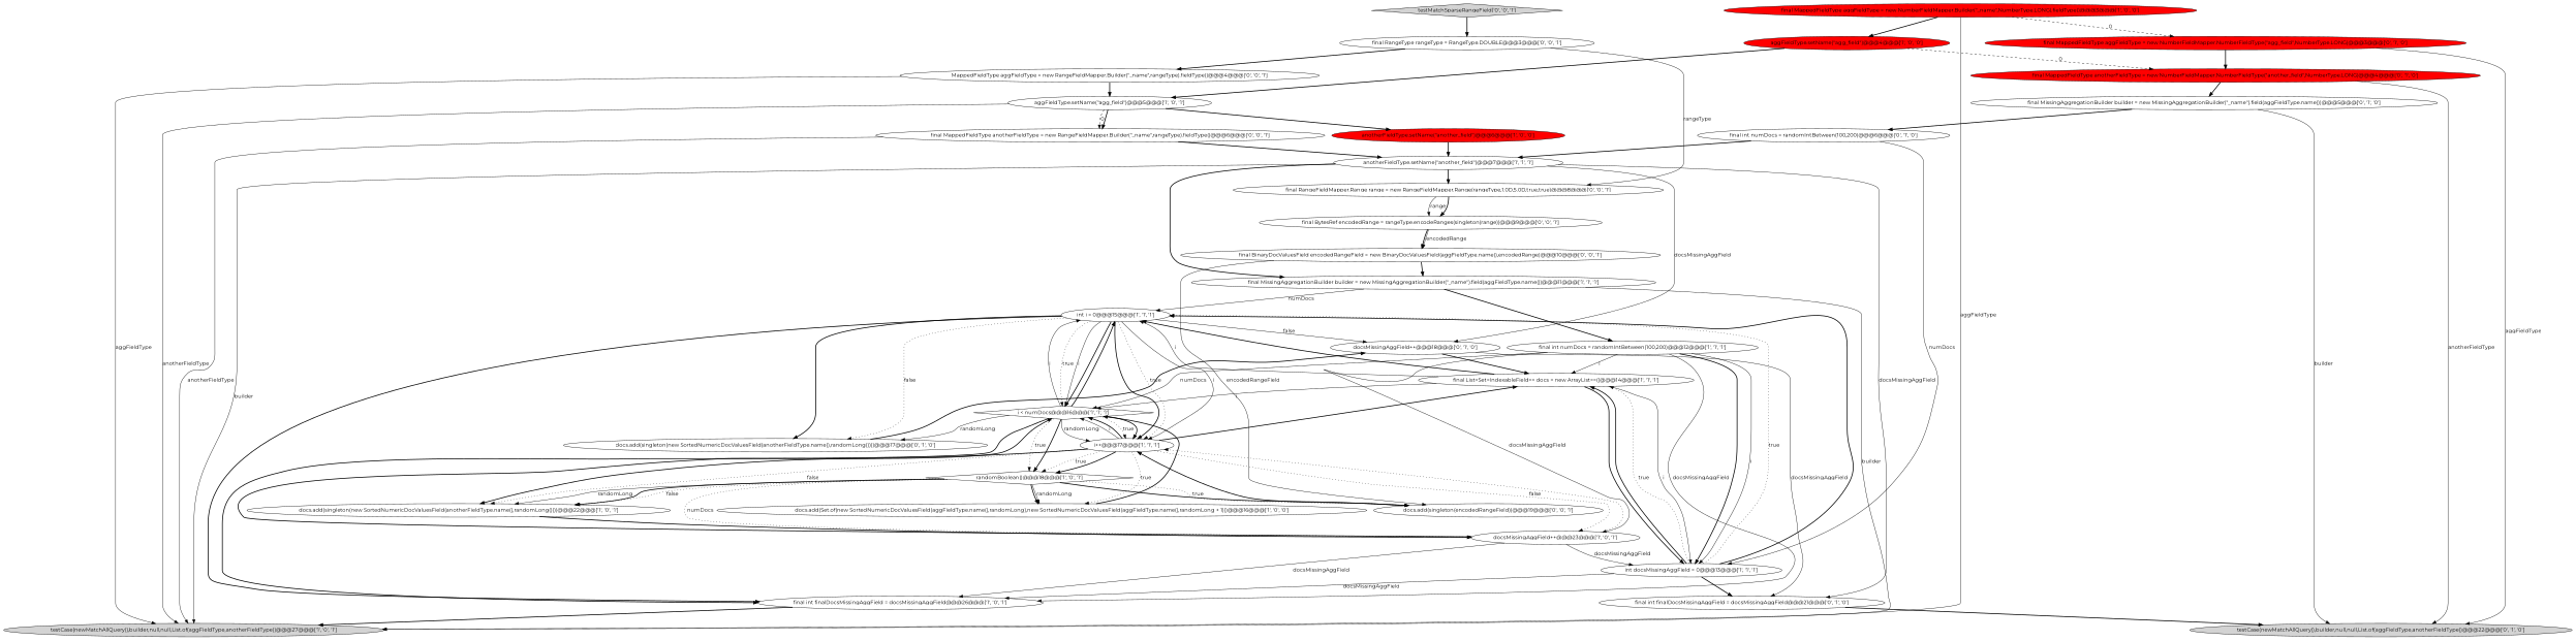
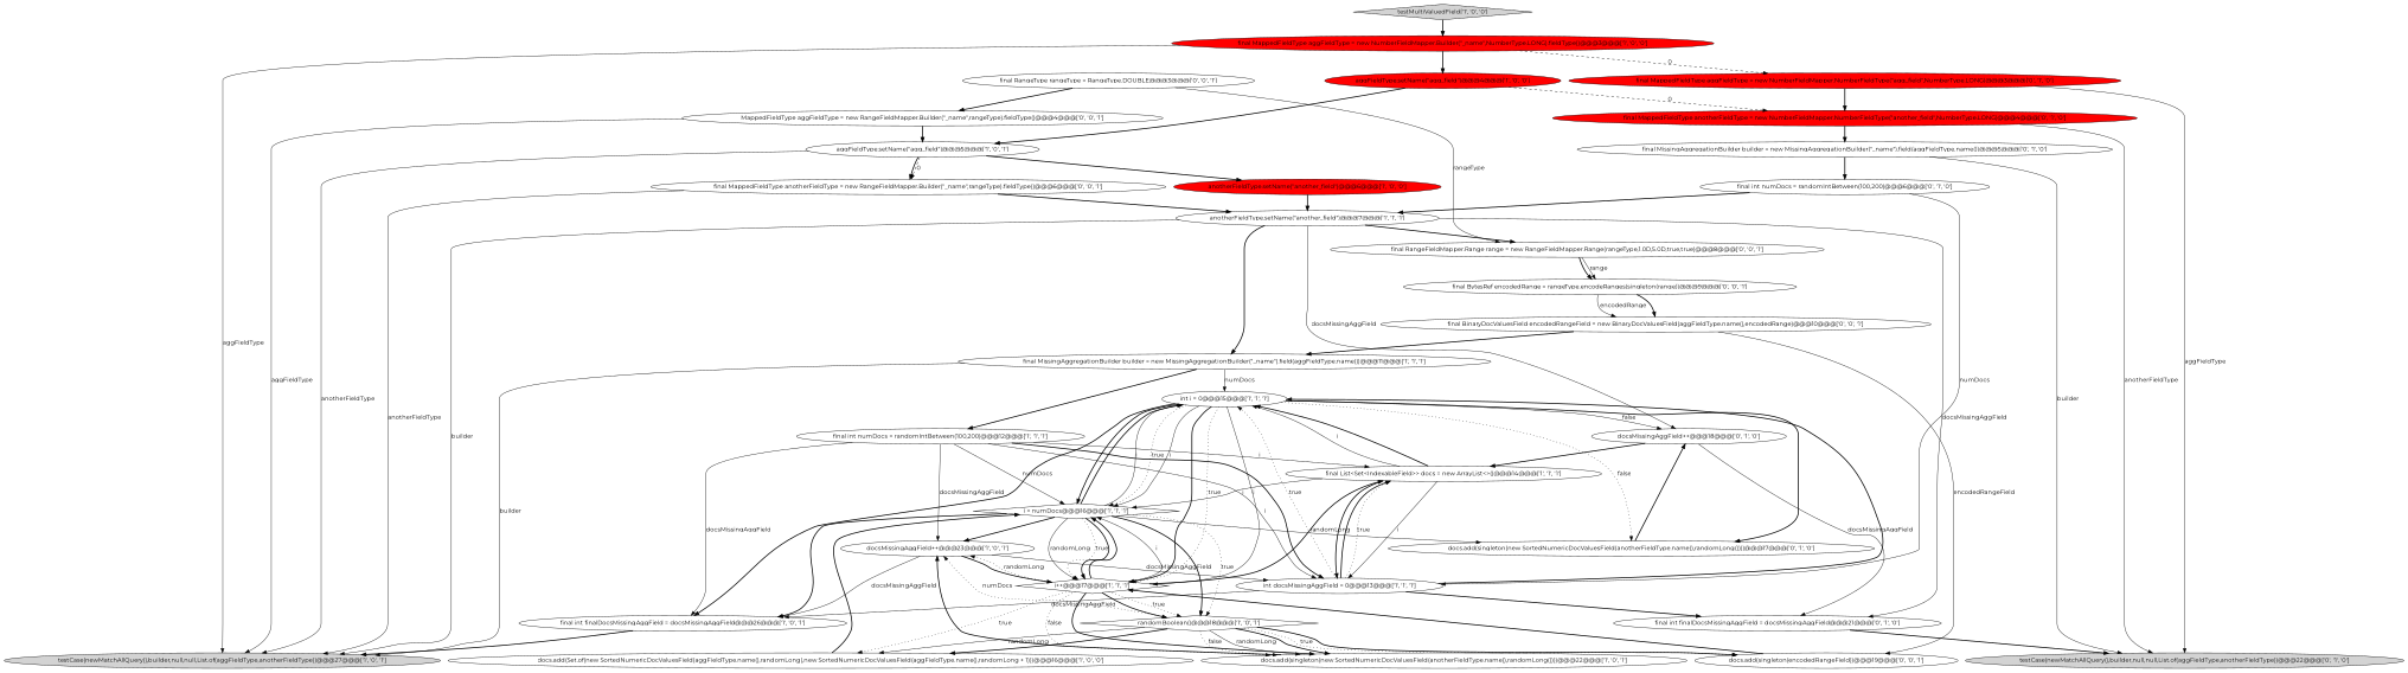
  digraph {
    fontname=Montserrat
    node [fillcolor=white fontname=Montserrat shape=ellipse style=filled]
    edge [fontname=Montserrat style=bold]
    n1 [label="final MappedFieldType anotherFieldType = new RangeFieldMapper.Builder(\"_name\",rangeType).fieldType()@@@6@@@['0', '0', '1']"]
    n2 [label="anotherFieldType.setName(\"another_field\")@@@7@@@['1', '1', '1']"]
    n3 [fillcolor=lightgray label="testCase(newMatchAllQuery(),builder,null,null,List.of(aggFieldType,anotherFieldType))@@@27@@@['1', '0', '1']"]
    n4 [label="final RangeFieldMapper.Range range = new RangeFieldMapper.Range(rangeType,1.0D,5.0D,true,true)@@@8@@@['0', '0', '1']"]
    n5 [label="final int finalDocsMissingAggField = docsMissingAggField@@@21@@@['0', '1', '0']"]
    n6 [label="final MissingAggregationBuilder builder = new MissingAggregationBuilder(\"_name\").field(aggFieldType.name())@@@11@@@['1', '1', '1']"]
    n7 [label="docsMissingAggField++@@@18@@@['0', '1', '0']"]
    n8 [label="docs.add(singleton(new SortedNumericDocValuesField(anotherFieldType.name(),randomLong())))@@@22@@@['1', '0', '1']"]
    n9 [label="docsMissingAggField++@@@23@@@['1', '0', '1']"]
    n10 [label="i < numDocs@@@16@@@['1', '1', '1']" shape=diamond]
    n11 [label="final int finalDocsMissingAggField = docsMissingAggField@@@26@@@['1', '0', '1']"]
-   n12 [label="i++@@@17@@@['1', '1', '1']"]
+   n12 [label="i++@@@17@@@['1', '1', '1']" shape=diamond]
    n13 [label="int docsMissingAggField = 0@@@13@@@['1', '1', '1']"]
    n14 [label="int i = 0@@@15@@@['1', '1', '1']"]
    n15 [label="randomBoolean()@@@18@@@['1', '0', '1']" shape=diamond]
    n16 [label="docs.add(singleton(new SortedNumericDocValuesField(anotherFieldType.name(),randomLong())))@@@17@@@['0', '1', '0']"]
    n17 [label="final List<Set<IndexableField>> docs = new ArrayList<>()@@@14@@@['1', '1', '1']"]
    n18 [label="docs.add(Set.of(new SortedNumericDocValuesField(aggFieldType.name(),randomLong),new SortedNumericDocValuesField(aggFieldType.name(),randomLong + 1)))@@@16@@@['1', '0', '0']"]
    n19 [label="docs.add(singleton(encodedRangeField))@@@19@@@['0', '0', '1']"]
    n20 [label="final int numDocs = randomIntBetween(100,200)@@@12@@@['1', '1', '1']"]
    n21 [label="final BytesRef encodedRange = rangeType.encodeRanges(singleton(range))@@@9@@@['0', '0', '1']"]
    n22 [fillcolor=lightgray label="testCase(newMatchAllQuery(),builder,null,null,List.of(aggFieldType,anotherFieldType))@@@22@@@['0', '1', '0']"]
    n23 [label="final int numDocs = randomIntBetween(100,200)@@@6@@@['0', '1', '0']"]
+   n24 [fillcolor=lightgray label="testMultiValuedField['1', '0', '0']" shape=diamond]
    n25 [fillcolor=red label="final MappedFieldType aggFieldType = new NumberFieldMapper.Builder(\"_name\",NumberType.LONG).fieldType()@@@3@@@['1', '0', '0']"]
    n26 [fillcolor=red label="aggFieldType.setName(\"agg_field\")@@@4@@@['1', '0', '0']"]
    n27 [fillcolor=red label="final MappedFieldType aggFieldType = new NumberFieldMapper.NumberFieldType(\"agg_field\",NumberType.LONG)@@@3@@@['0', '1', '0']"]
    n28 [fillcolor=red label="final MappedFieldType anotherFieldType = new NumberFieldMapper.NumberFieldType(\"another_field\",NumberType.LONG)@@@4@@@['0', '1', '0']"]
    n29 [label="aggFieldType.setName(\"agg_field\")@@@5@@@['1', '0', '1']"]
    n30 [label="final MissingAggregationBuilder builder = new MissingAggregationBuilder(\"_name\").field(aggFieldType.name())@@@5@@@['0', '1', '0']"]
    n31 [fillcolor=red label="anotherFieldType.setName(\"another_field\")@@@6@@@['1', '0', '0']"]
    n32 [label="final BinaryDocValuesField encodedRangeField = new BinaryDocValuesField(aggFieldType.name(),encodedRange)@@@10@@@['0', '0', '1']"]
    n33 [label="final RangeType rangeType = RangeType.DOUBLE@@@3@@@['0', '0', '1']"]
    n34 [label="MappedFieldType aggFieldType = new RangeFieldMapper.Builder(\"_name\",rangeType).fieldType()@@@4@@@['0', '0', '1']"]
-   n35 [fillcolor=lightgray label="testMatchSparseRangeField['0', '0', '1']" shape=diamond]
    n1 -> n2
    n1 -> n3 [label=anotherFieldType style=solid]
    n2 -> n3 [label=builder style=solid]
    n2 -> n4
    n2 -> n5 [label=docsMissingAggField style=solid]
    n2 -> n6
    n2 -> n7 [label=docsMissingAggField style=solid]
    n4 -> n21 [label=range style=solid]
    n4 -> n21
    n5 -> n22
    n6 -> n3 [label=builder style=solid]
    n6 -> n14 [label=numDocs style=solid]
    n6 -> n20
    n7 -> n5 [label=docsMissingAggField style=solid]
    n7 -> n17
    n8 -> n9
-   n9 -> n10
+   n10 -> n9
    n9 -> n11 [label=docsMissingAggField style=solid]
-   n9 -> n12 [style=dotted]
+   n9 -> n12
    n9 -> n13 [label=docsMissingAggField style=solid]
    n10 -> n11
    n10 -> n12 [label=true style=dotted]
    n10 -> n12
    n10 -> n12 [label=randomLong style=solid]
    n10 -> n14
    n10 -> n14 [label=i style=solid]
    n10 -> n15 [label=true style=dotted]
    n10 -> n15
    n10 -> n16 [label=randomLong style=solid]
    n11 -> n3
    n12 -> n8 [label=false style=dotted]
    n12 -> n8
-   n12 -> n9 [label=false style=dotted]
+   n12 -> n9 [label=randomLong style=dotted]
    n12 -> n10 [label=i style=solid]
    n12 -> n10
    n12 -> n15
    n12 -> n15 [label=true style=dotted]
    n12 -> n17
    n12 -> n18 [label=true style=dotted]
    n13 -> n5
    n13 -> n11 [label=docsMissingAggField style=solid]
    n13 -> n14 [label=true style=dotted]
    n13 -> n14
    n13 -> n17 [label=true style=dotted]
    n13 -> n17
    n14 -> n7 [label=false style=solid]
    n14 -> n10 [label=true style=dotted]
    n14 -> n10 [label=i style=solid]
    n14 -> n10
    n14 -> n11
    n14 -> n12
    n14 -> n12 [label=true style=dotted]
    n14 -> n12 [label=i style=solid]
    n14 -> n16 [label=false style=dotted]
    n14 -> n16
    n15 -> n8 [label=false style=dotted]
    n15 -> n8 [label=randomLong style=solid]
    n15 -> n8
    n15 -> n9 [label=numDocs style=dotted]
    n15 -> n18 [label=randomLong style=solid]
    n15 -> n18
    n15 -> n19 [label=true style=dotted]
    n15 -> n19
    n16 -> n7
    n17 -> n10 [label=i style=solid]
    n17 -> n13 [label=i style=solid]
    n17 -> n13
    n17 -> n14 [label=i style=solid]
    n17 -> n14
    n18 -> n10
    n19 -> n12
    n20 -> n9 [label=docsMissingAggField style=solid]
    n20 -> n10 [label=numDocs style=solid]
    n20 -> n11 [label=docsMissingAggField style=solid]
    n20 -> n13
    n20 -> n13 [label=i style=solid]
    n20 -> n17 [label=i style=solid]
    n21 -> n32
    n21 -> n32 [label=encodedRange style=solid]
    n23 -> n2
    n23 -> n13 [label=numDocs style=solid]
+   n24 -> n25
    n25 -> n3 [label=aggFieldType style=solid]
    n25 -> n26
    n25 -> n27 [label=0 style=dashed]
    n26 -> n28 [label=0 style=dashed]
    n26 -> n29
    n27 -> n22 [label=aggFieldType style=solid]
    n27 -> n28
    n28 -> n22 [label=anotherFieldType style=solid]
    n28 -> n30
    n29 -> n1 [label=0 style=dashed]
    n29 -> n1
    n29 -> n3 [label=anotherFieldType style=solid]
    n29 -> n31
    n30 -> n22 [label=builder style=solid]
    n30 -> n23
    n31 -> n2
    n32 -> n6
    n32 -> n19 [label=encodedRangeField style=solid]
    n33 -> n4 [label=rangeType style=solid]
    n33 -> n34
    n34 -> n3 [label=aggFieldType style=solid]
    n34 -> n29
-   n35 -> n33
  }
